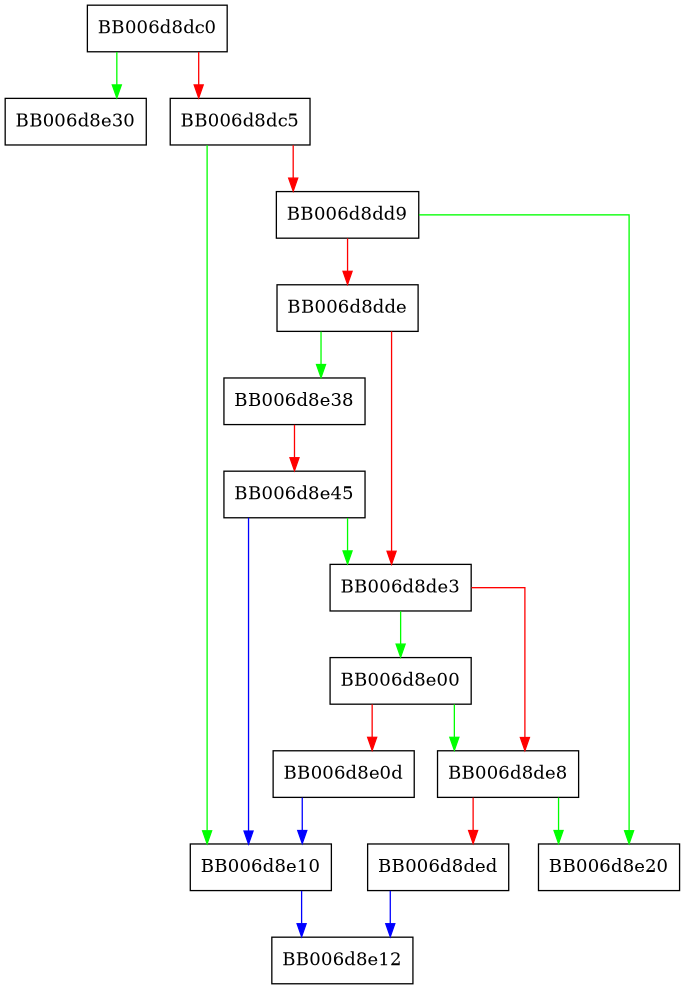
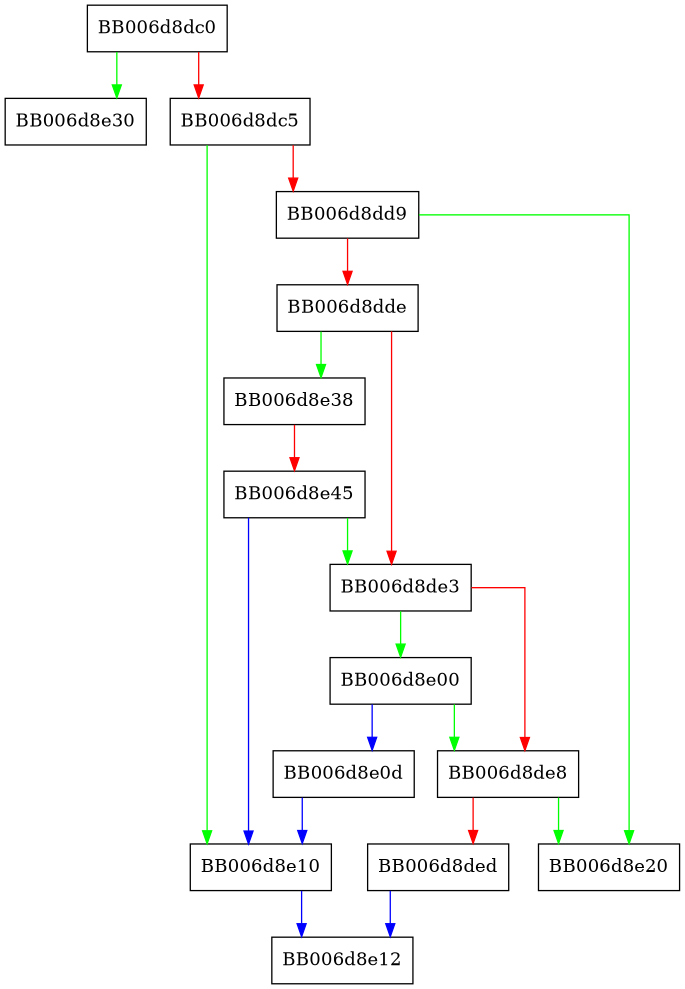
  digraph {
    splines=ortho
    node [shape=box]
    edge [color=green]
    BB006d8dc0
    BB006d8e30
    BB006d8dc5
    BB006d8e10
    BB006d8dd9
    BB006d8e12
    BB006d8e20
    BB006d8dde
    BB006d8e38
    BB006d8de3
    BB006d8e45
    BB006d8e00
    BB006d8de8
    BB006d8e0d
    BB006d8ded
    BB006d8dc0 -> BB006d8e30
    BB006d8dc0 -> BB006d8dc5 [color=red]
    BB006d8dc5 -> BB006d8e10
    BB006d8dc5 -> BB006d8dd9 [color=red]
    BB006d8e10 -> BB006d8e12 [color=blue]
    BB006d8dd9 -> BB006d8e20
    BB006d8dd9 -> BB006d8dde [color=red]
    BB006d8dde -> BB006d8e38
    BB006d8dde -> BB006d8de3 [color=red]
    BB006d8e38 -> BB006d8e45 [color=red]
    BB006d8de3 -> BB006d8e00
    BB006d8de3 -> BB006d8de8 [color=red]
    BB006d8e45 -> BB006d8e10 [color=blue]
    BB006d8e45 -> BB006d8de3
    BB006d8e00 -> BB006d8de8
-   BB006d8e00 -> BB006d8e0d [color=red]
+   BB006d8e00 -> BB006d8e0d [color=blue]
    BB006d8de8 -> BB006d8e20
    BB006d8de8 -> BB006d8ded [color=red]
    BB006d8e0d -> BB006d8e10 [color=blue]
    BB006d8ded -> BB006d8e12 [color=blue]
  }
